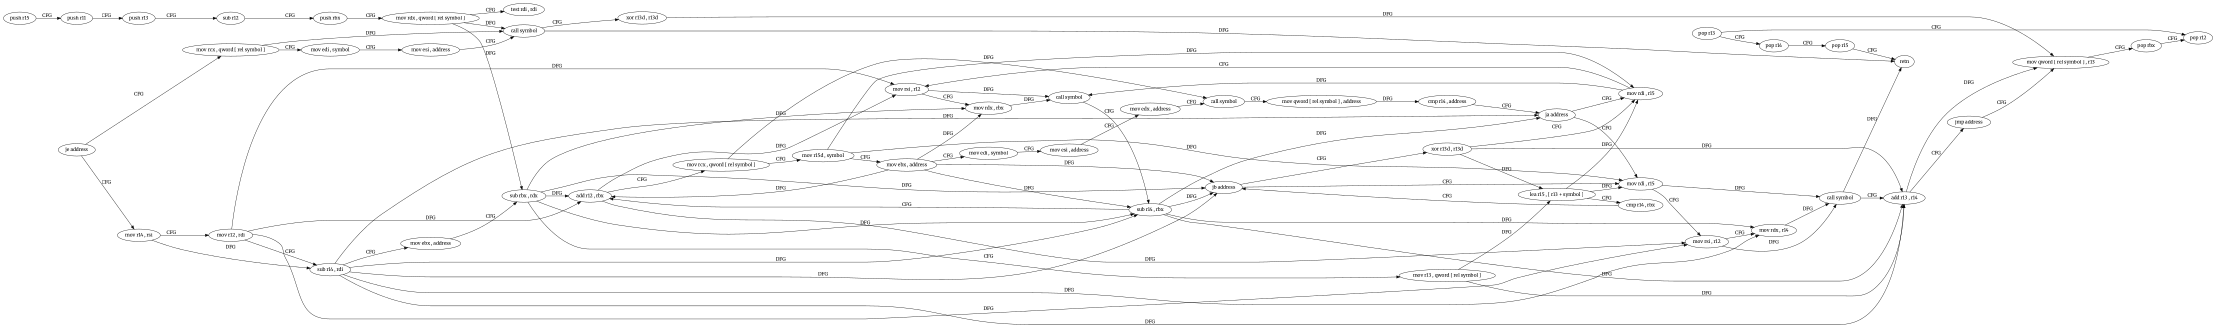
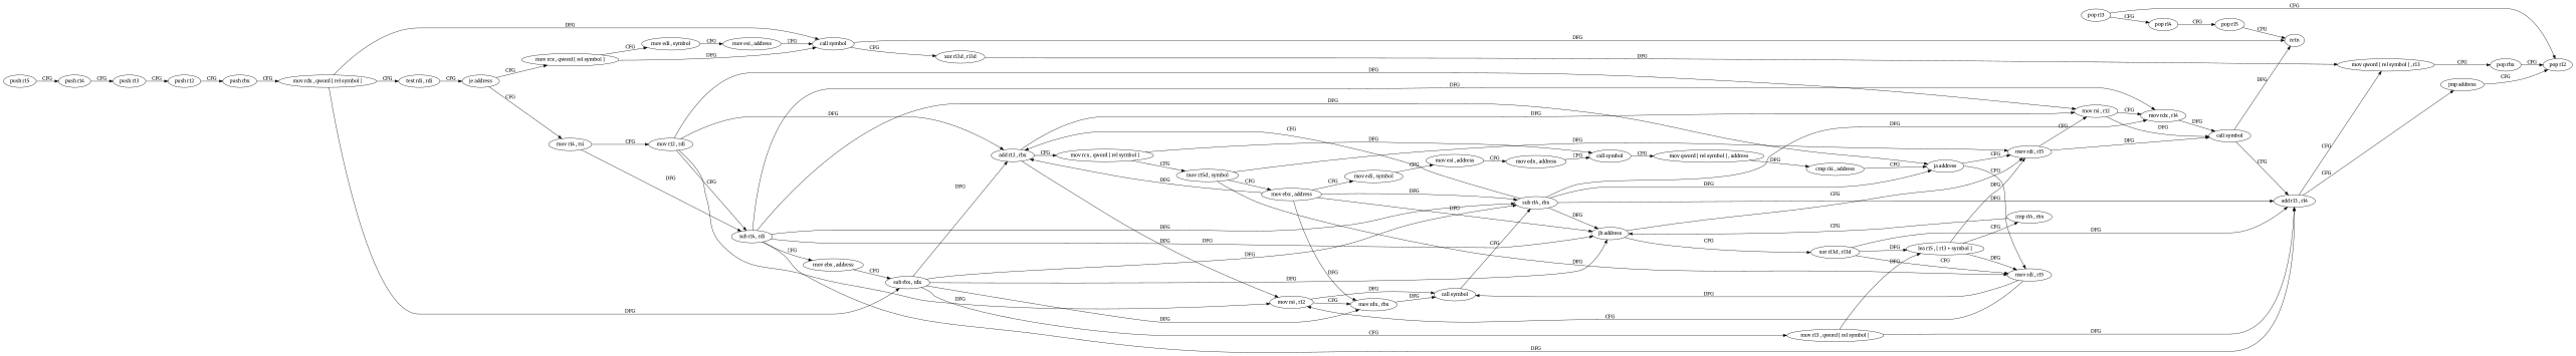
  digraph {
    fontname=Merriweather
    rankdir=LR
    node [fontname=Merriweather]
    edge [fontname=Merriweather]
    n1 [label="push r15"]
-   n2 [label="push r11"]
+   n2 [label="push r14"]
    n3 [label="push r13"]
-   n4 [label="sub r12"]
+   n4 [label="push r12"]
    n5 [label="push rbx"]
    n6 [label="mov rdx , qword [ rel symbol ]"]
    n7 [label="test rdi , rdi"]
    n8 [label="call symbol"]
    n9 [label="sub rbx , rdx"]
    n10 [label="je address"]
    n11 [label="xor r13d , r13d"]
    n12 [label=retn]
    n13 [label="add r12 , rbx"]
    n14 [label="jb address"]
    n15 [label="sub r14 , rbx"]
    n16 [label="mov r13 , qword [ rel symbol ]"]
    n17 [label="mov rdx , rbx"]
    n18 [label="mov rcx , qword [ rel symbol ]"]
    n19 [label="mov r14 , rsi"]
    n20 [label="mov edi , symbol"]
    n21 [label="mov r12 , rdi"]
    n22 [label="sub r14 , rdi"]
    n23 [label="mov esi , address"]
    n24 [label="mov rsi , r12"]
    n25 [label="mov rsi , r12"]
    n26 [label="mov ebx , address"]
    n27 [label="mov rdx , r14"]
    n28 [label="add r13 , r14"]
    n29 [label="ja address"]
    n30 [label="mov qword [ rel symbol ] , r13"]
    n31 [label="pop rbx"]
    n32 [label="pop r12"]
    n33 [label="call symbol"]
    n34 [label="call symbol"]
    n35 [label="mov rcx , qword [ rel symbol ]"]
    n36 [label="mov rdi , r15"]
    n37 [label="xor r13d , r13d"]
    n38 [label="jmp address"]
    n39 [label="mov rdi , r15"]
    n40 [label="lea r15 , [ r13 + symbol ]"]
    n41 [label="cmp r14 , rbx"]
    n42 [label="pop r13"]
    n43 [label="pop r14"]
    n44 [label="pop r15"]
    n45 [label="mov r15d , symbol"]
    n46 [label="call symbol"]
    n47 [label="mov ebx , address"]
    n48 [label="mov qword [ rel symbol ] , address"]
    n49 [label="mov edi , symbol"]
    n50 [label="mov esi , address"]
    n51 [label="mov edx , address"]
    n52 [label="cmp r14 , address"]
    n1 -> n2 [label=CFG]
    n2 -> n3 [label=CFG]
    n3 -> n4 [label=CFG]
    n4 -> n5 [label=CFG]
    n5 -> n6 [label=CFG]
    n6 -> n7 [label=CFG]
    n6 -> n8 [label=DFG]
    n6 -> n9 [label=DFG]
+   n7 -> n10 [label=CFG]
    n8 -> n11 [label=CFG]
    n8 -> n12 [label=DFG]
    n9 -> n13 [label=DFG]
    n9 -> n14 [label=DFG]
    n9 -> n15 [label=DFG]
    n9 -> n16 [label=CFG]
    n9 -> n17 [label=DFG]
    n10 -> n18 [label=CFG]
    n10 -> n19 [label=CFG]
    n11 -> n30 [label=DFG]
    n13 -> n24 [label=DFG]
    n13 -> n25 [label=DFG]
    n13 -> n35 [label=CFG]
    n14 -> n36 [label=CFG]
    n14 -> n37 [label=CFG]
    n15 -> n13 [label=CFG]
    n15 -> n14 [label=DFG]
    n15 -> n27 [label=DFG]
    n15 -> n28 [label=DFG]
    n15 -> n29 [label=DFG]
    n16 -> n28 [label=DFG]
    n16 -> n40 [label=DFG]
    n17 -> n34 [label=DFG]
    n18 -> n8 [label=DFG]
    n18 -> n20 [label=CFG]
    n19 -> n21 [label=CFG]
    n19 -> n22 [label=DFG]
    n20 -> n23 [label=CFG]
    n21 -> n13 [label=DFG]
    n21 -> n22 [label=CFG]
    n21 -> n24 [label=DFG]
    n21 -> n25 [label=DFG]
    n22 -> n14 [label=DFG]
    n22 -> n15 [label=DFG]
    n22 -> n26 [label=CFG]
    n22 -> n27 [label=DFG]
    n22 -> n28 [label=DFG]
    n22 -> n29 [label=DFG]
    n23 -> n8 [label=CFG]
    n24 -> n27 [label=CFG]
    n24 -> n33 [label=DFG]
    n25 -> n17 [label=CFG]
    n25 -> n34 [label=DFG]
    n26 -> n9 [label=CFG]
    n27 -> n33 [label=DFG]
-   n28 -> n30 [label=DFG]
+   n28 -> n30 [label=CFG]
    n28 -> n38 [label=CFG]
    n29 -> n36 [label=CFG]
    n29 -> n39 [label=CFG]
    n30 -> n31 [label=CFG]
    n31 -> n32 [label=CFG]
    n33 -> n12 [label=DFG]
    n33 -> n28 [label=CFG]
    n34 -> n15 [label=CFG]
    n35 -> n45 [label=CFG]
    n35 -> n46 [label=DFG]
    n36 -> n24 [label=CFG]
    n36 -> n33 [label=DFG]
    n37 -> n28 [label=DFG]
    n37 -> n39 [label=CFG]
    n37 -> n40 [label=DFG]
-   n38 -> n30 [label=CFG]
+   n38 -> n32 [label=CFG]
    n39 -> n25 [label=CFG]
    n39 -> n34 [label=DFG]
    n40 -> n36 [label=DFG]
    n40 -> n39 [label=DFG]
    n40 -> n41 [label=CFG]
    n41 -> n14 [label=CFG]
    n42 -> n32 [label=CFG]
    n42 -> n43 [label=CFG]
    n43 -> n44 [label=CFG]
    n44 -> n12 [label=CFG]
    n45 -> n36 [label=DFG]
    n45 -> n39 [label=DFG]
    n45 -> n47 [label=CFG]
    n46 -> n48 [label=CFG]
    n47 -> n13 [label=DFG]
    n47 -> n14 [label=DFG]
    n47 -> n15 [label=DFG]
    n47 -> n17 [label=DFG]
    n47 -> n49 [label=CFG]
    n48 -> n52 [label=DFG]
    n49 -> n50 [label=CFG]
    n50 -> n51 [label=CFG]
    n51 -> n46 [label=CFG]
    n52 -> n29 [label=CFG]
  }
